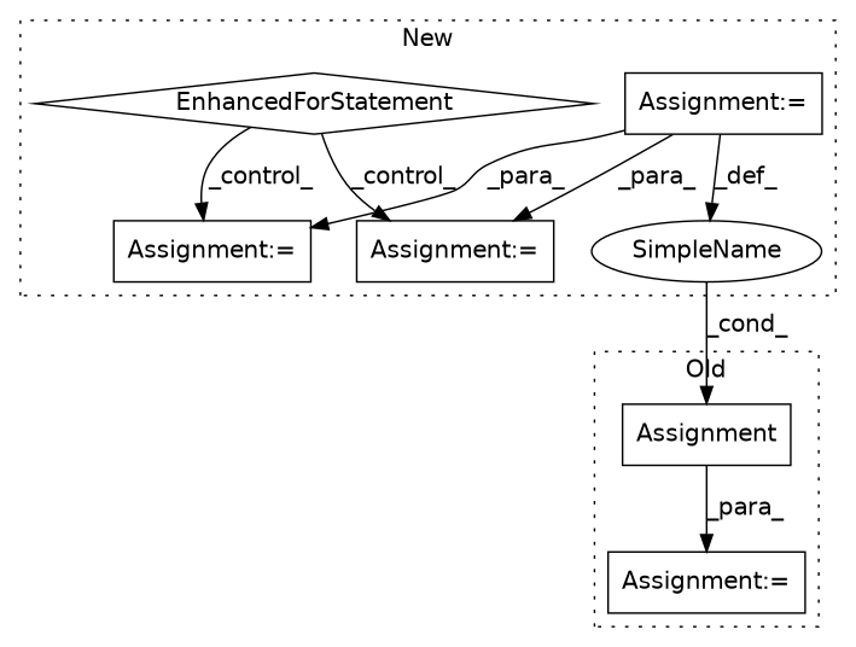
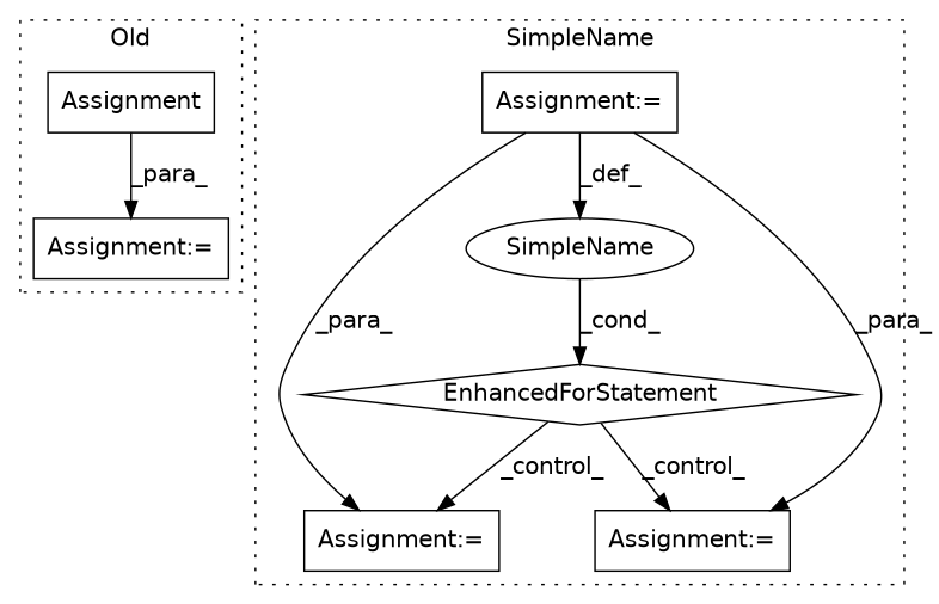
  digraph {
    fontname="DejaVu Sans"
    node [a=7 fontname="DejaVu Sans" l="67,2" s="3274,3376" shape=box]
    edge [fontname="DejaVu Sans"]
    n1 [a=32 l="6,1" label=Assignment s="2297,2319"]
    n2 [l=2 label="Assignment:=" s=2295]
    n3 [a=70 label=EnhancedForStatement shape=diamond]
    n4 [label="Assignment:="]
    n5 [l=1 label="Assignment:=" s=3423]
    n6 [a=42 l=5 label=SimpleName s=3345 shape=ellipse]
    n7 [l=1 label="Assignment:=" s=3397]
    subgraph cluster_1 {
      label=Old
      style=dotted
      n1
      n2
    }
    subgraph cluster_2 {
-     label=New
+     label=SimpleName
      style=dotted
      n3
      n4
      n5
      n6
      n7
    }
    n1 -> n2 [label=_para_]
    n3 -> n5 [label=_control_]
    n3 -> n7 [label=_control_]
    n4 -> n5 [label=_para_]
    n4 -> n6 [label=_def_]
    n4 -> n7 [label=_para_]
-   n6 -> n1 [label=_cond_]
+   n6 -> n3 [label=_cond_]
  }
